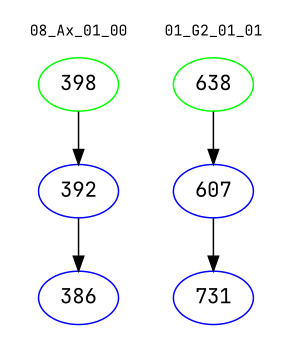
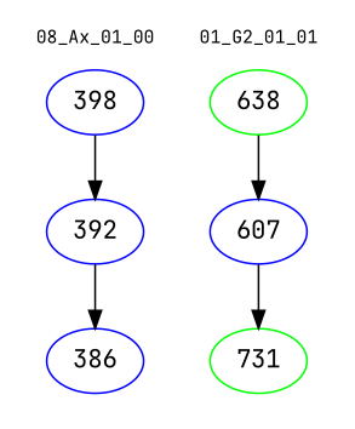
  digraph {
    fontname="JetBrains Mono"
    node [color=blue fontname="JetBrains Mono"]
    edge [color=black fontname="JetBrains Mono"]
-   n1 [color=green label=398]
+   n1 [label=398]
    n2 [label=392]
    n3 [label=386]
    n4 [color=green label=638]
    n5 [label=607]
-   n6 [label=731]
+   n6 [color=green label=731]
    subgraph cluster_1 {
      color=white
      fontsize=10
      label="08_Ax_01_00"
      n1
      n2
      n3
    }
    subgraph cluster_2 {
      color=white
      fontsize=10
      label="01_G2_01_01"
      n4
      n5
      n6
    }
    n1 -> n2
    n2 -> n3
    n4 -> n5
    n5 -> n6
  }
